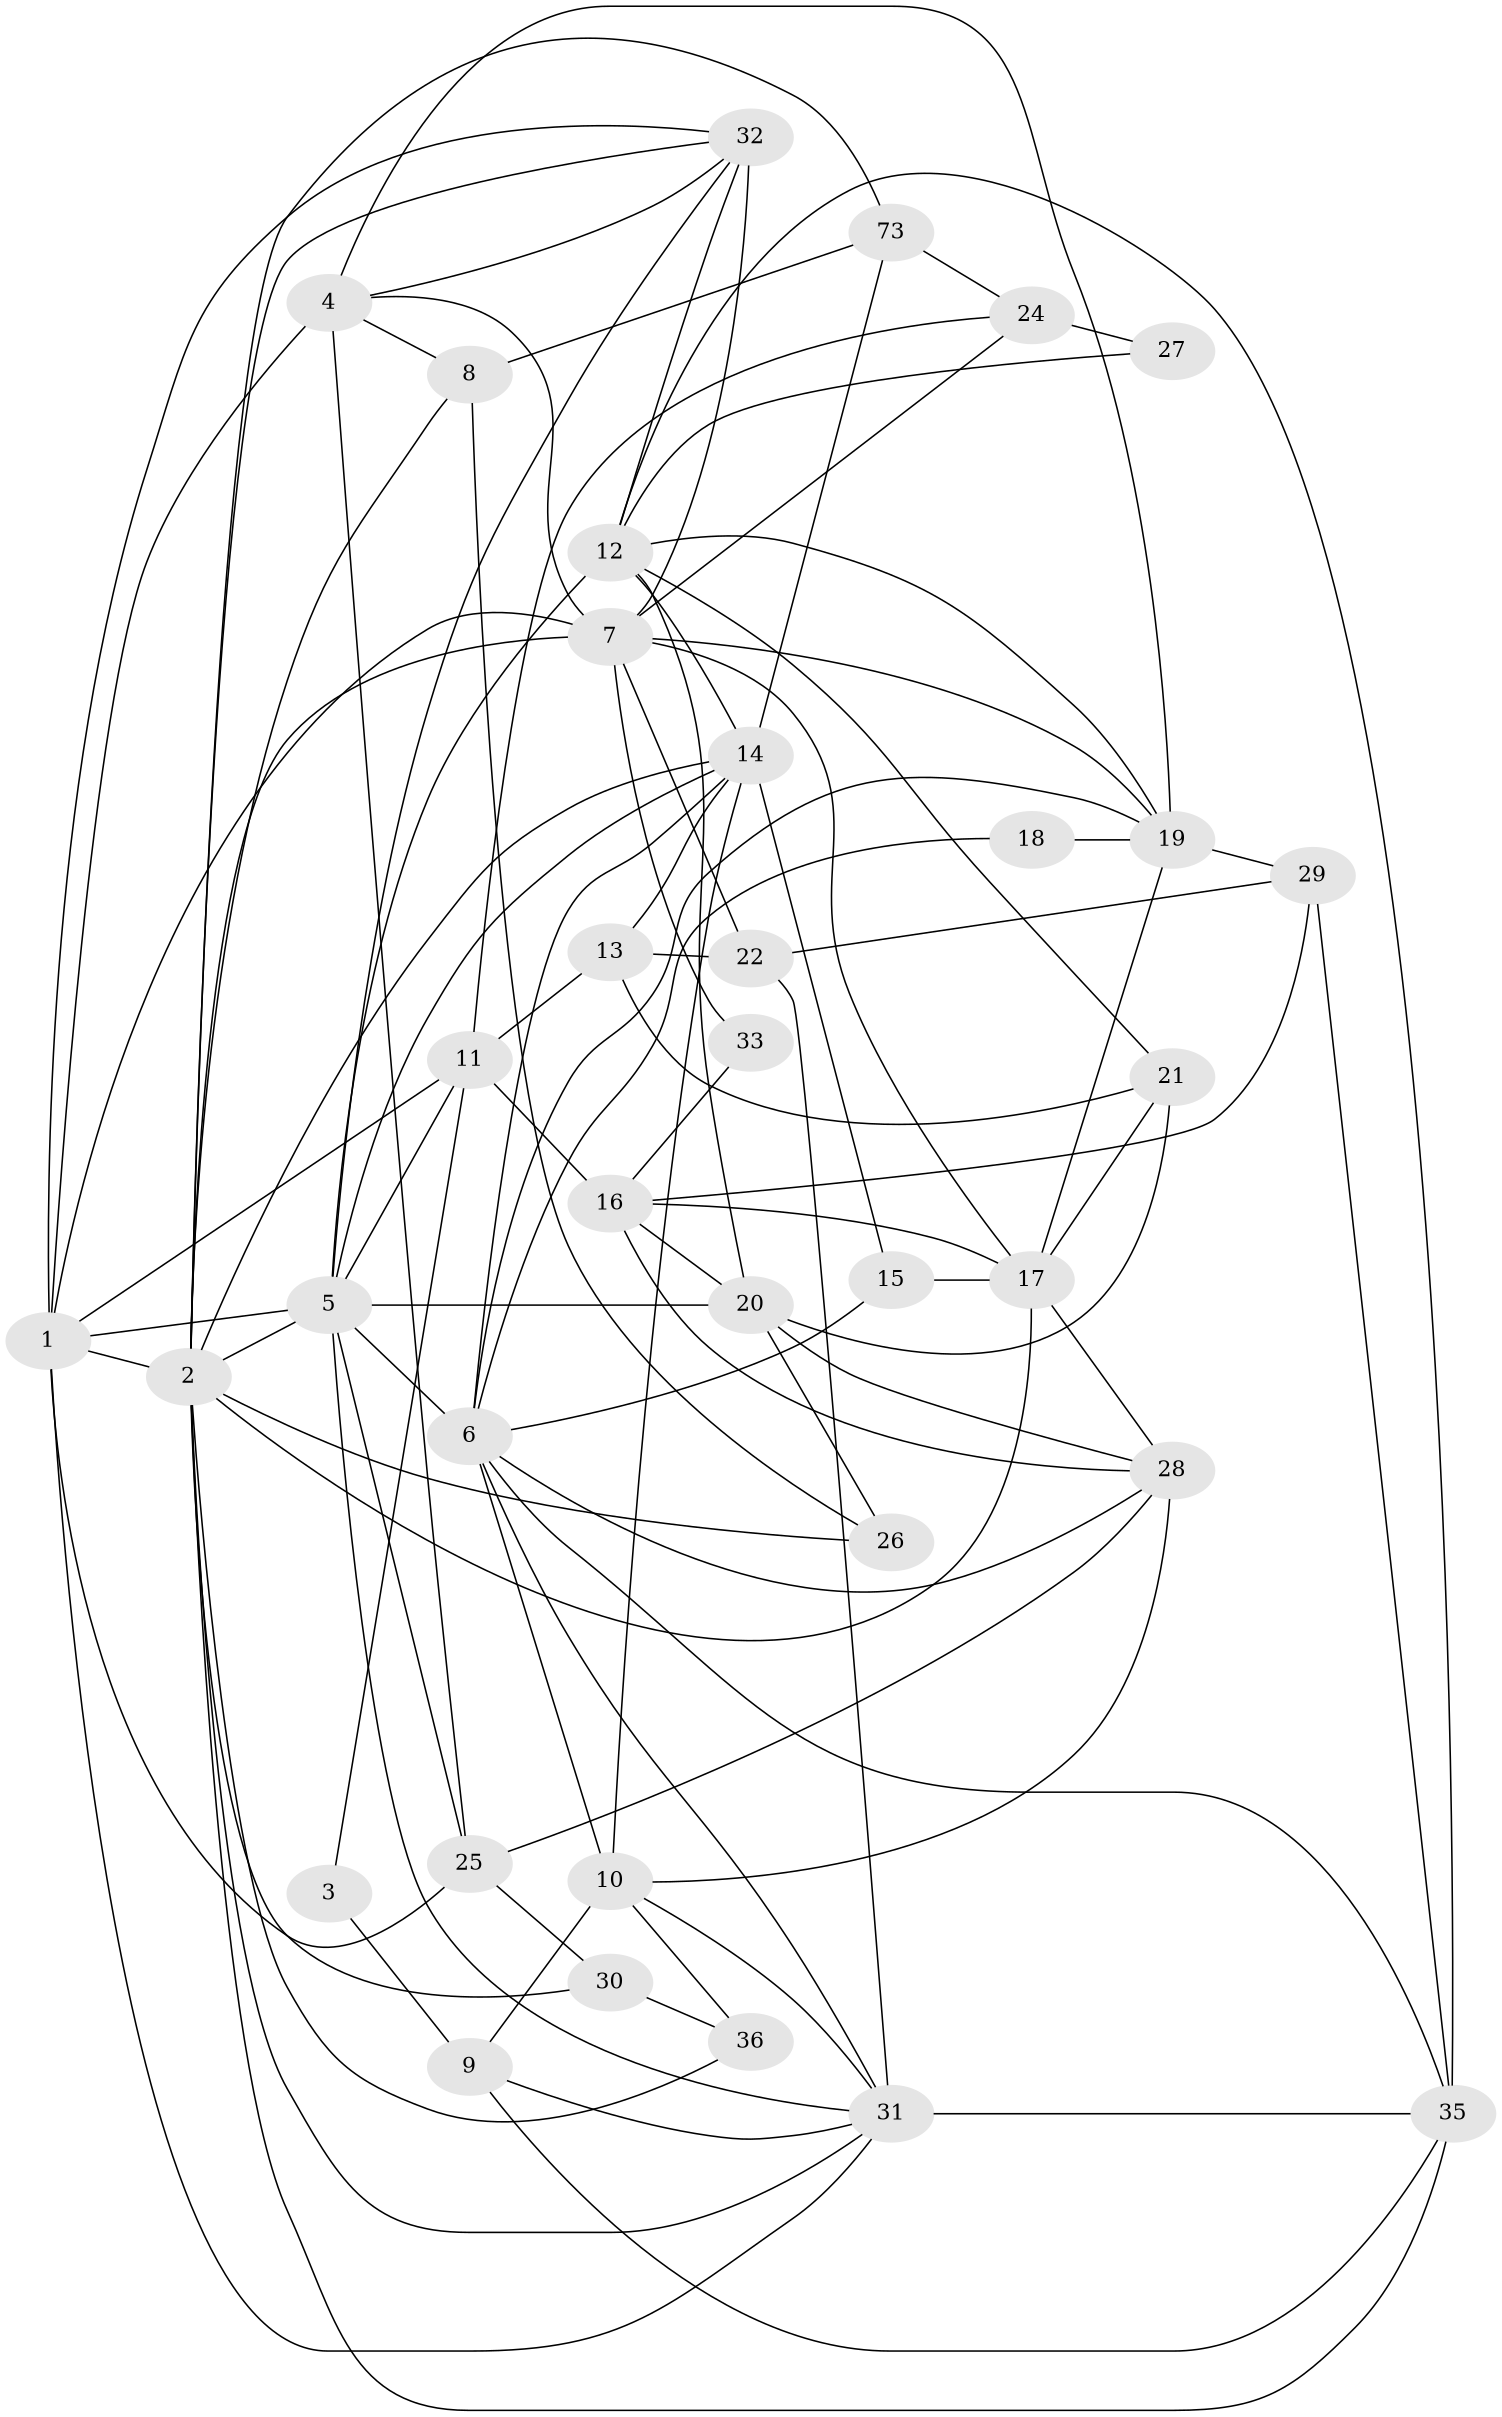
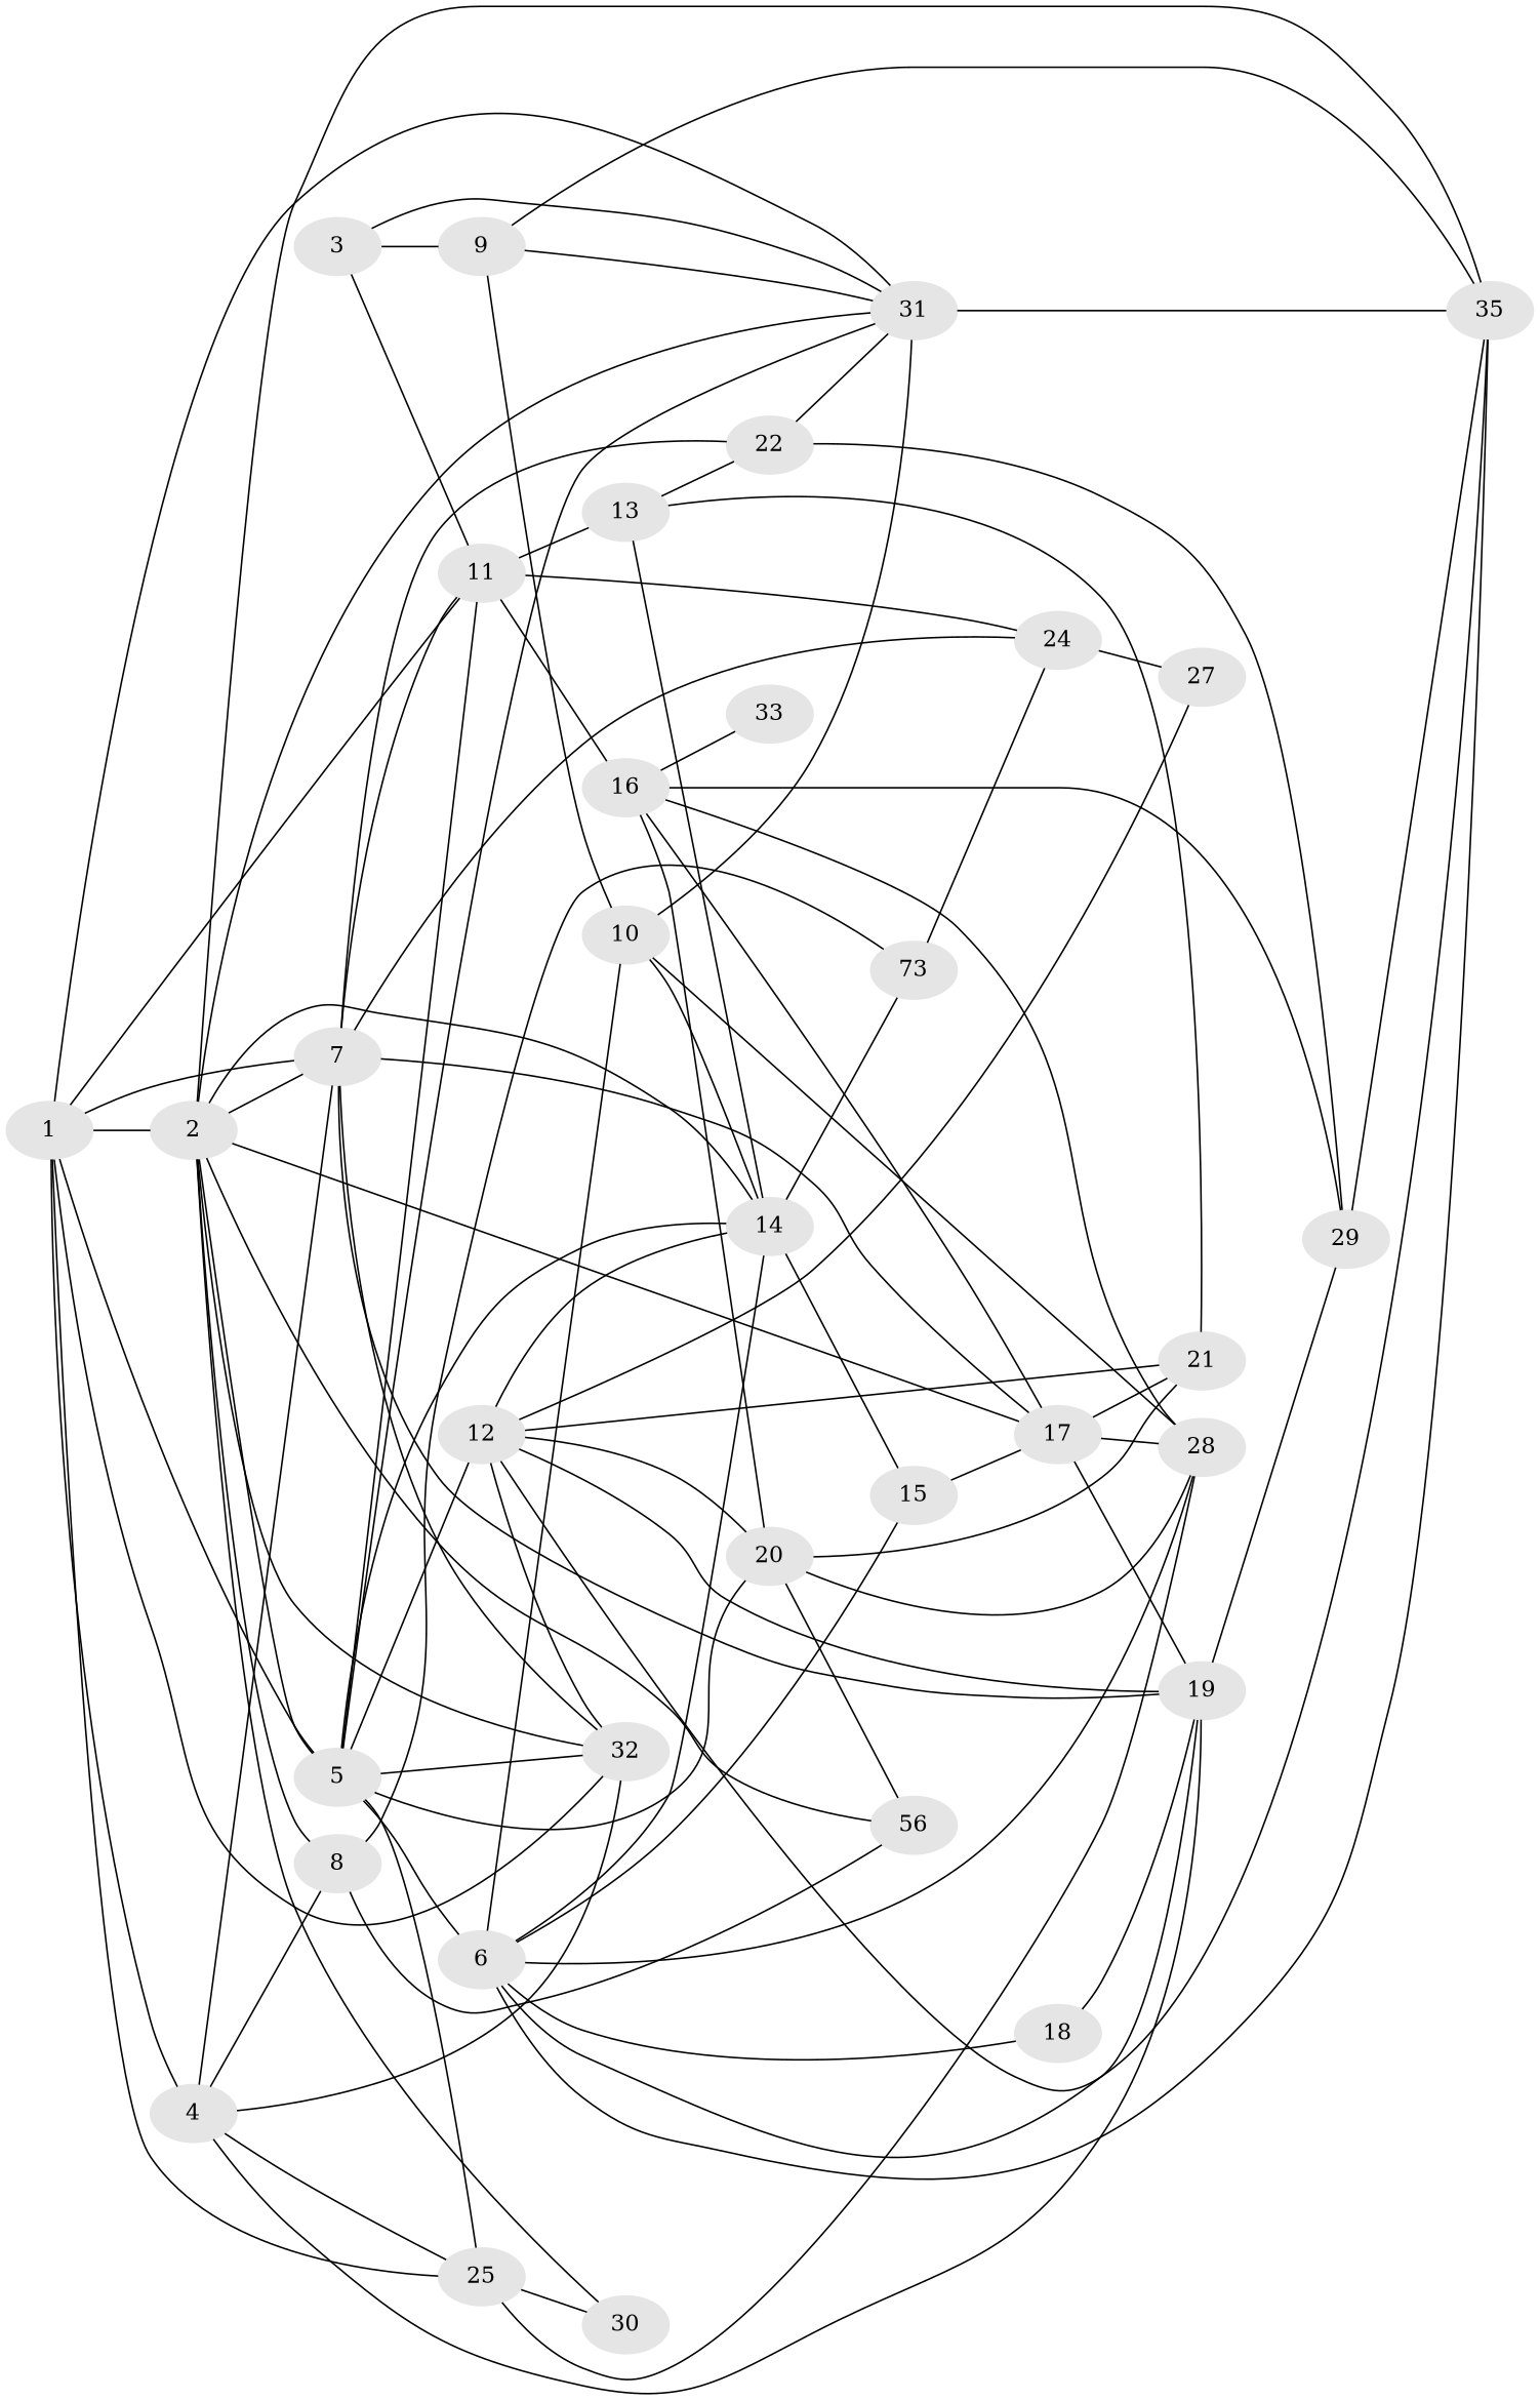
  graph {
    rankdir=LR
    node [color=gray90 style=filled]
    edge [weight=1.0]
    1
    2
    4
    5
    7
    11
    25
    31
    32
    8
    14
    17
    n13 [label=73]
-   26
+   26 [label=56]
    30
    35
-   36
    19
    6
    12
    20
    22
    24
    13
    16
    28
    15
    21
    3
    9
    10
    29
    18
    27
    33
    1 -- 2 [weight=3.0]
    1 -- 4
    1 -- 5
    1 -- 7
    1 -- 11
    1 -- 25
    1 -- 31
    1 -- 32
    2 -- 5
    2 -- 7
    2 -- 31
    2 -- 32 [weight=2.0]
    2 -- 8 [weight=2.0]
    2 -- 14
    2 -- 17 [weight=4.0]
-   2 -- n13
    2 -- 26
    2 -- 30
    2 -- 35 [weight=2.0]
-   2 -- 36
    4 -- 7
    4 -- 25
    4 -- 32
    4 -- 8 [weight=2.0]
    4 -- 19 [weight=2.0]
    5 -- 11
    5 -- 25
    5 -- 31
    5 -- 32
    5 -- 14
    5 -- 6
    5 -- 12
    5 -- 20 [weight=3.0]
-   7 -- 33 [weight=2.0]
+   7 -- 11 [weight=2.0]
    7 -- 32
    7 -- 17
    7 -- 19
    7 -- 22
    7 -- 24 [weight=2.0]
    11 -- 24
    11 -- 13
    11 -- 16
    25 -- 30
    25 -- 28
    31 -- 35
    8 -- n13
    8 -- 26
    14 -- n13
    14 -- 15
    17 -- 19 [weight=2.0]
    17 -- 28 [weight=3.0]
    17 -- 21
    n13 -- 24
-   30 -- 36
    19 -- 29 [weight=3.0]
-   6 -- 31
+   3 -- 31
    6 -- 14
    6 -- 35
    6 -- 19
    6 -- 28 [weight=2.0]
    6 -- 15 [weight=2.0]
    6 -- 10
    6 -- 18
    12 -- 32
    12 -- 14 [weight=2.0]
    12 -- 35
    12 -- 19
    12 -- 20
    12 -- 21
    12 -- 27
    20 -- 26
    20 -- 28
    20 -- 21
    22 -- 31
    22 -- 29
    24 -- 27
    13 -- 14
    13 -- 22
    13 -- 21
    16 -- 17
    16 -- 20
    16 -- 28
    16 -- 29
    16 -- 33
    15 -- 17
    3 -- 11
    3 -- 9
    9 -- 31
    9 -- 35
    9 -- 10
    10 -- 31
    10 -- 14
-   10 -- 36
    10 -- 28
    29 -- 35
    18 -- 19
  }
